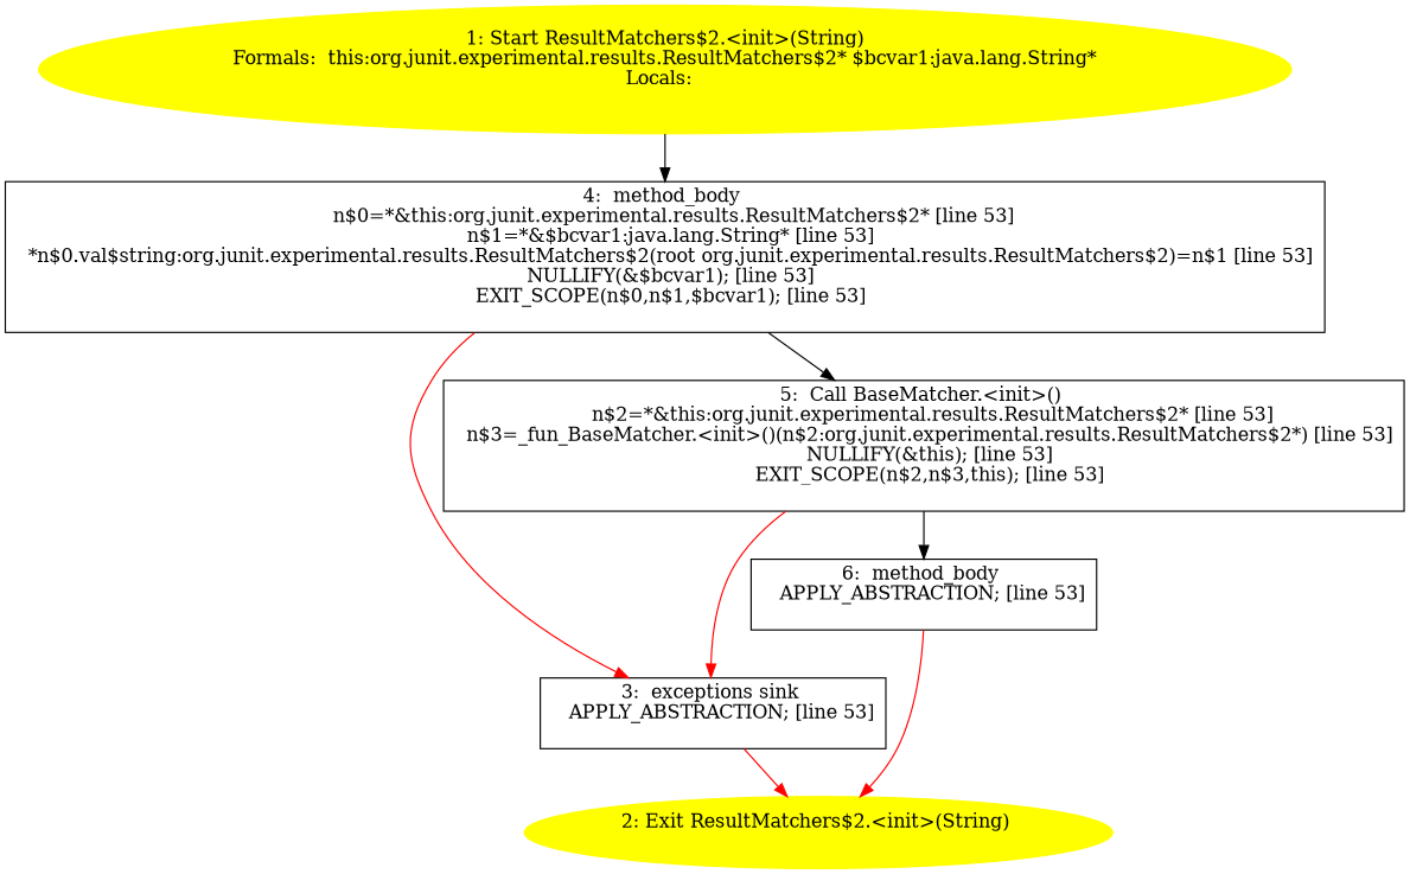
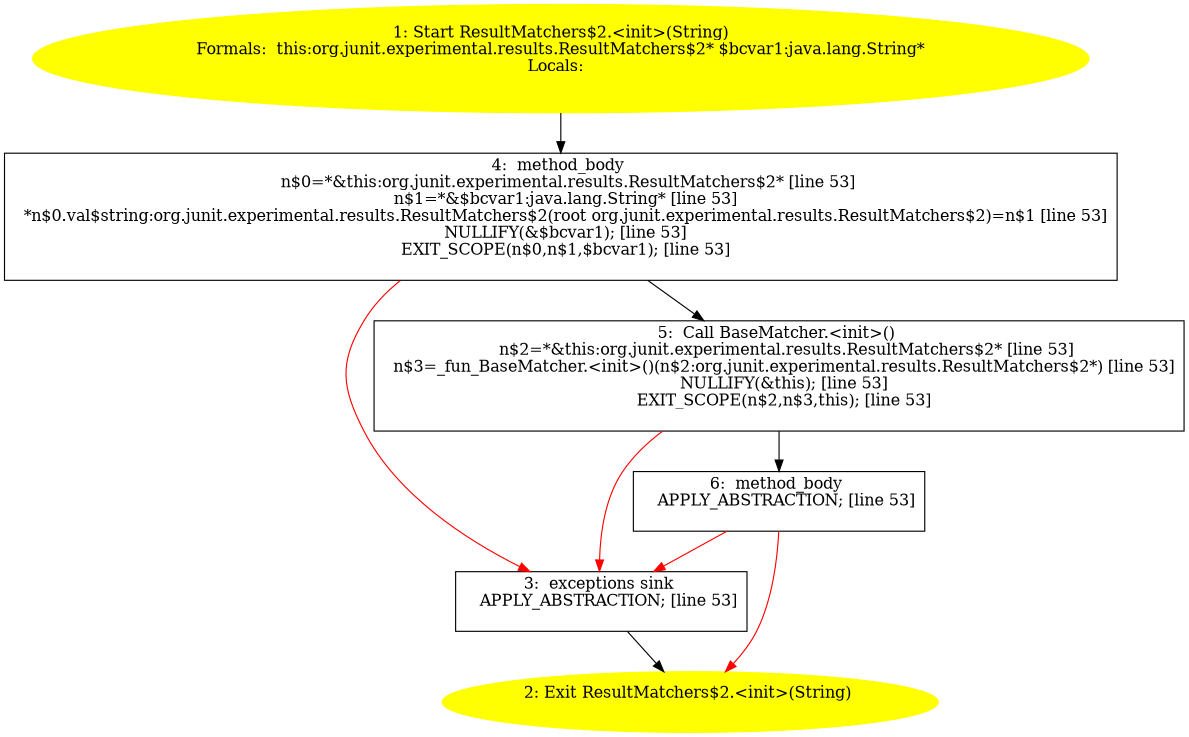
  digraph {
    node [shape=box]
    n1 [color=yellow label="1: Start ResultMatchers$2.<init>(String)\nFormals:  this:org.junit.experimental.results.ResultMatchers$2* $bcvar1:java.lang.String*\nLocals:  \n  " style=filled shape=""]
    n2 [label="4:  method_body \n   n$0=*&this:org.junit.experimental.results.ResultMatchers$2* [line 53]\n  n$1=*&$bcvar1:java.lang.String* [line 53]\n  *n$0.val$string:org.junit.experimental.results.ResultMatchers$2(root org.junit.experimental.results.ResultMatchers$2)=n$1 [line 53]\n  NULLIFY(&$bcvar1); [line 53]\n  EXIT_SCOPE(n$0,n$1,$bcvar1); [line 53]\n "]
    n3 [label="3:  exceptions sink \n   APPLY_ABSTRACTION; [line 53]\n "]
    n4 [label="5:  Call BaseMatcher.<init>() \n   n$2=*&this:org.junit.experimental.results.ResultMatchers$2* [line 53]\n  n$3=_fun_BaseMatcher.<init>()(n$2:org.junit.experimental.results.ResultMatchers$2*) [line 53]\n  NULLIFY(&this); [line 53]\n  EXIT_SCOPE(n$2,n$3,this); [line 53]\n "]
    n5 [color=yellow label="2: Exit ResultMatchers$2.<init>(String) \n  " style=filled shape=""]
    n6 [label="6:  method_body \n   APPLY_ABSTRACTION; [line 53]\n "]
    n1 -> n2
    n2 -> n3 [color=red]
    n2 -> n4
-   n3 -> n5 [color=red]
+   n3 -> n5
    n4 -> n3 [color=red]
    n4 -> n6
+   n6 -> n3 [color=red]
    n6 -> n5 [color=red]
  }
